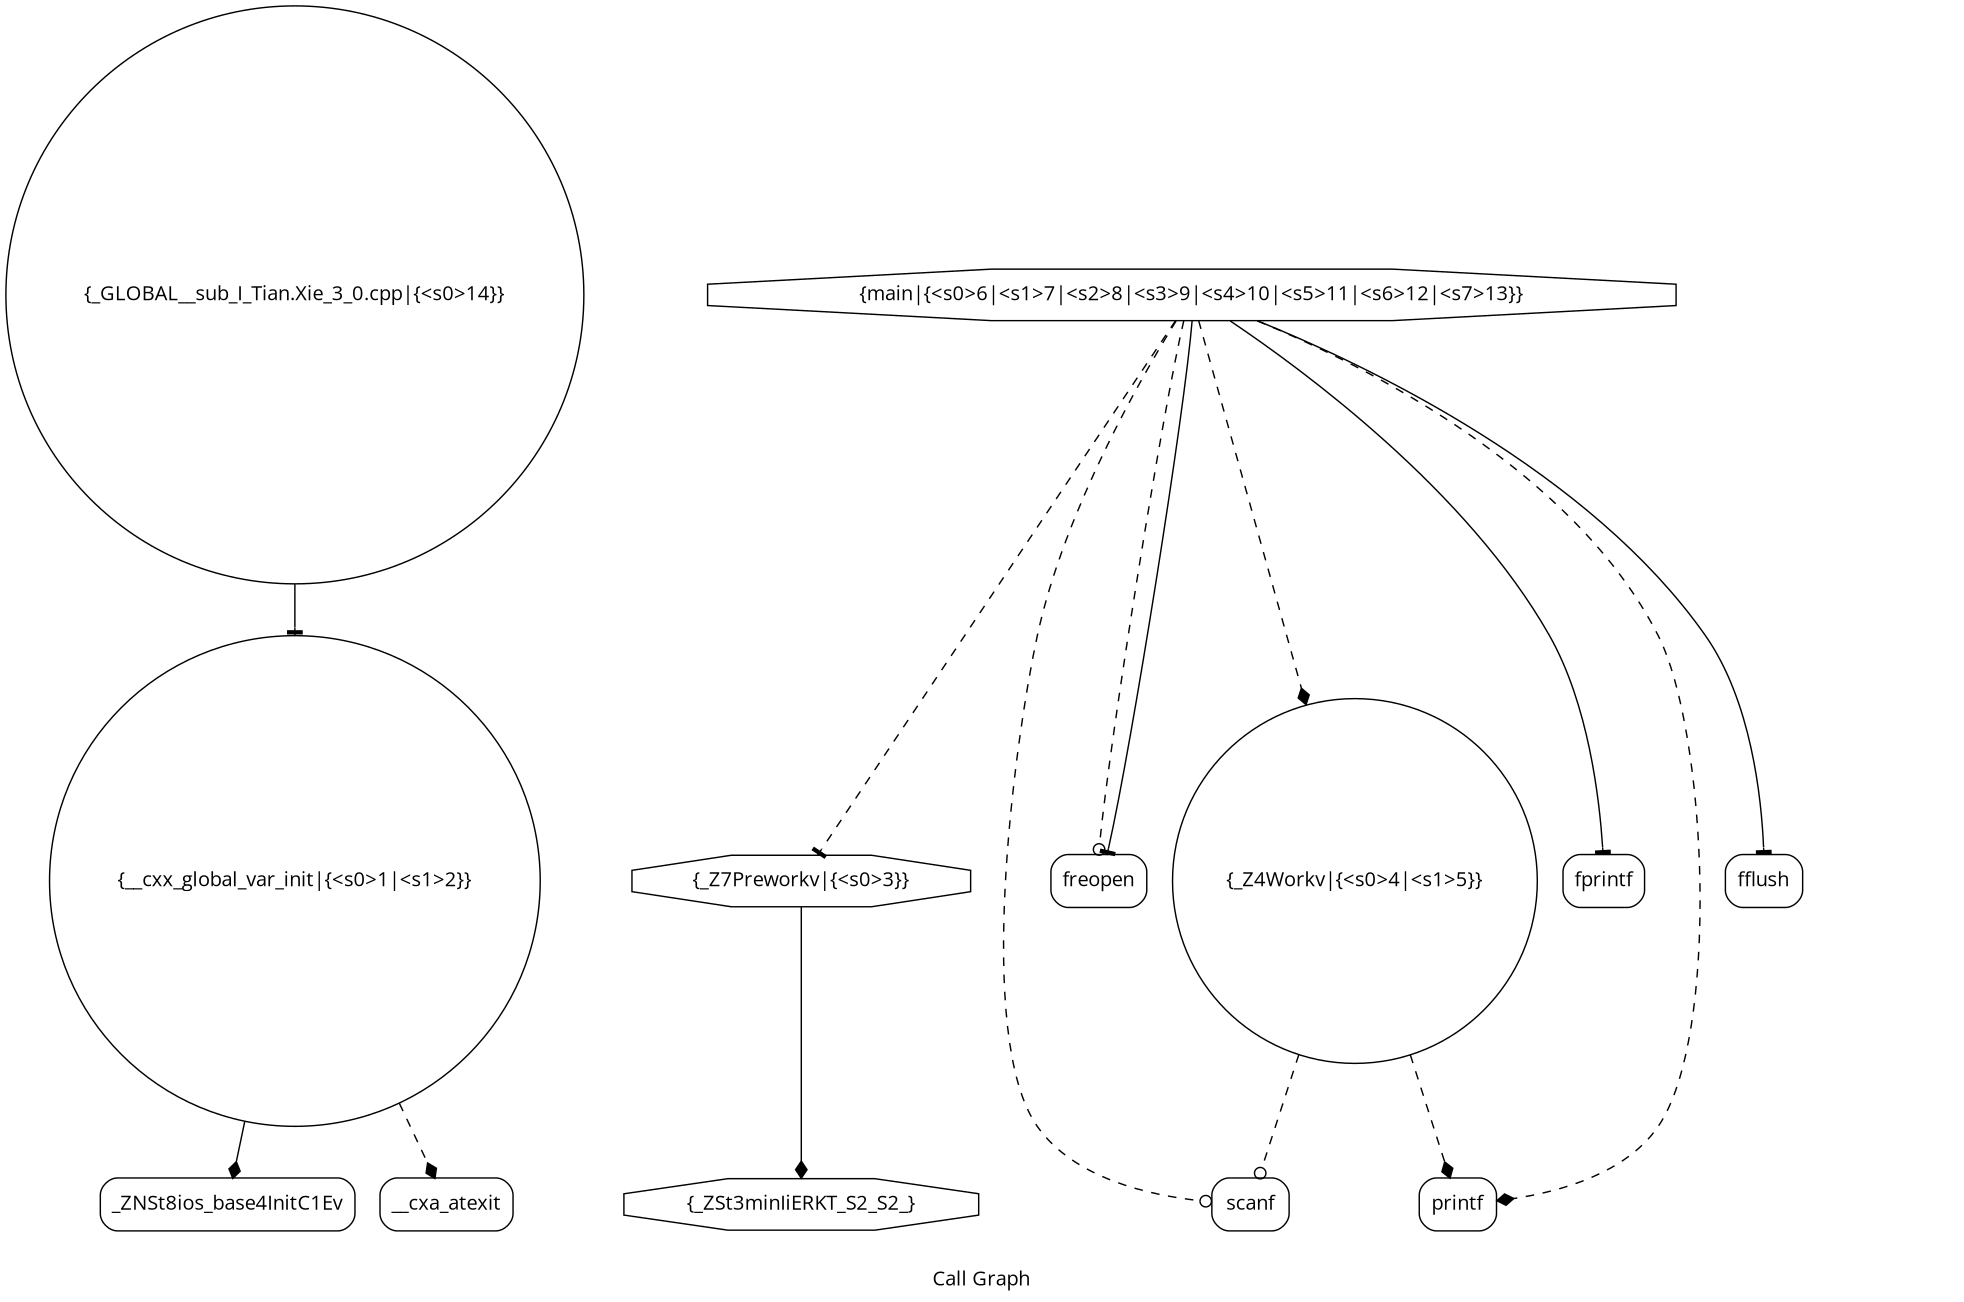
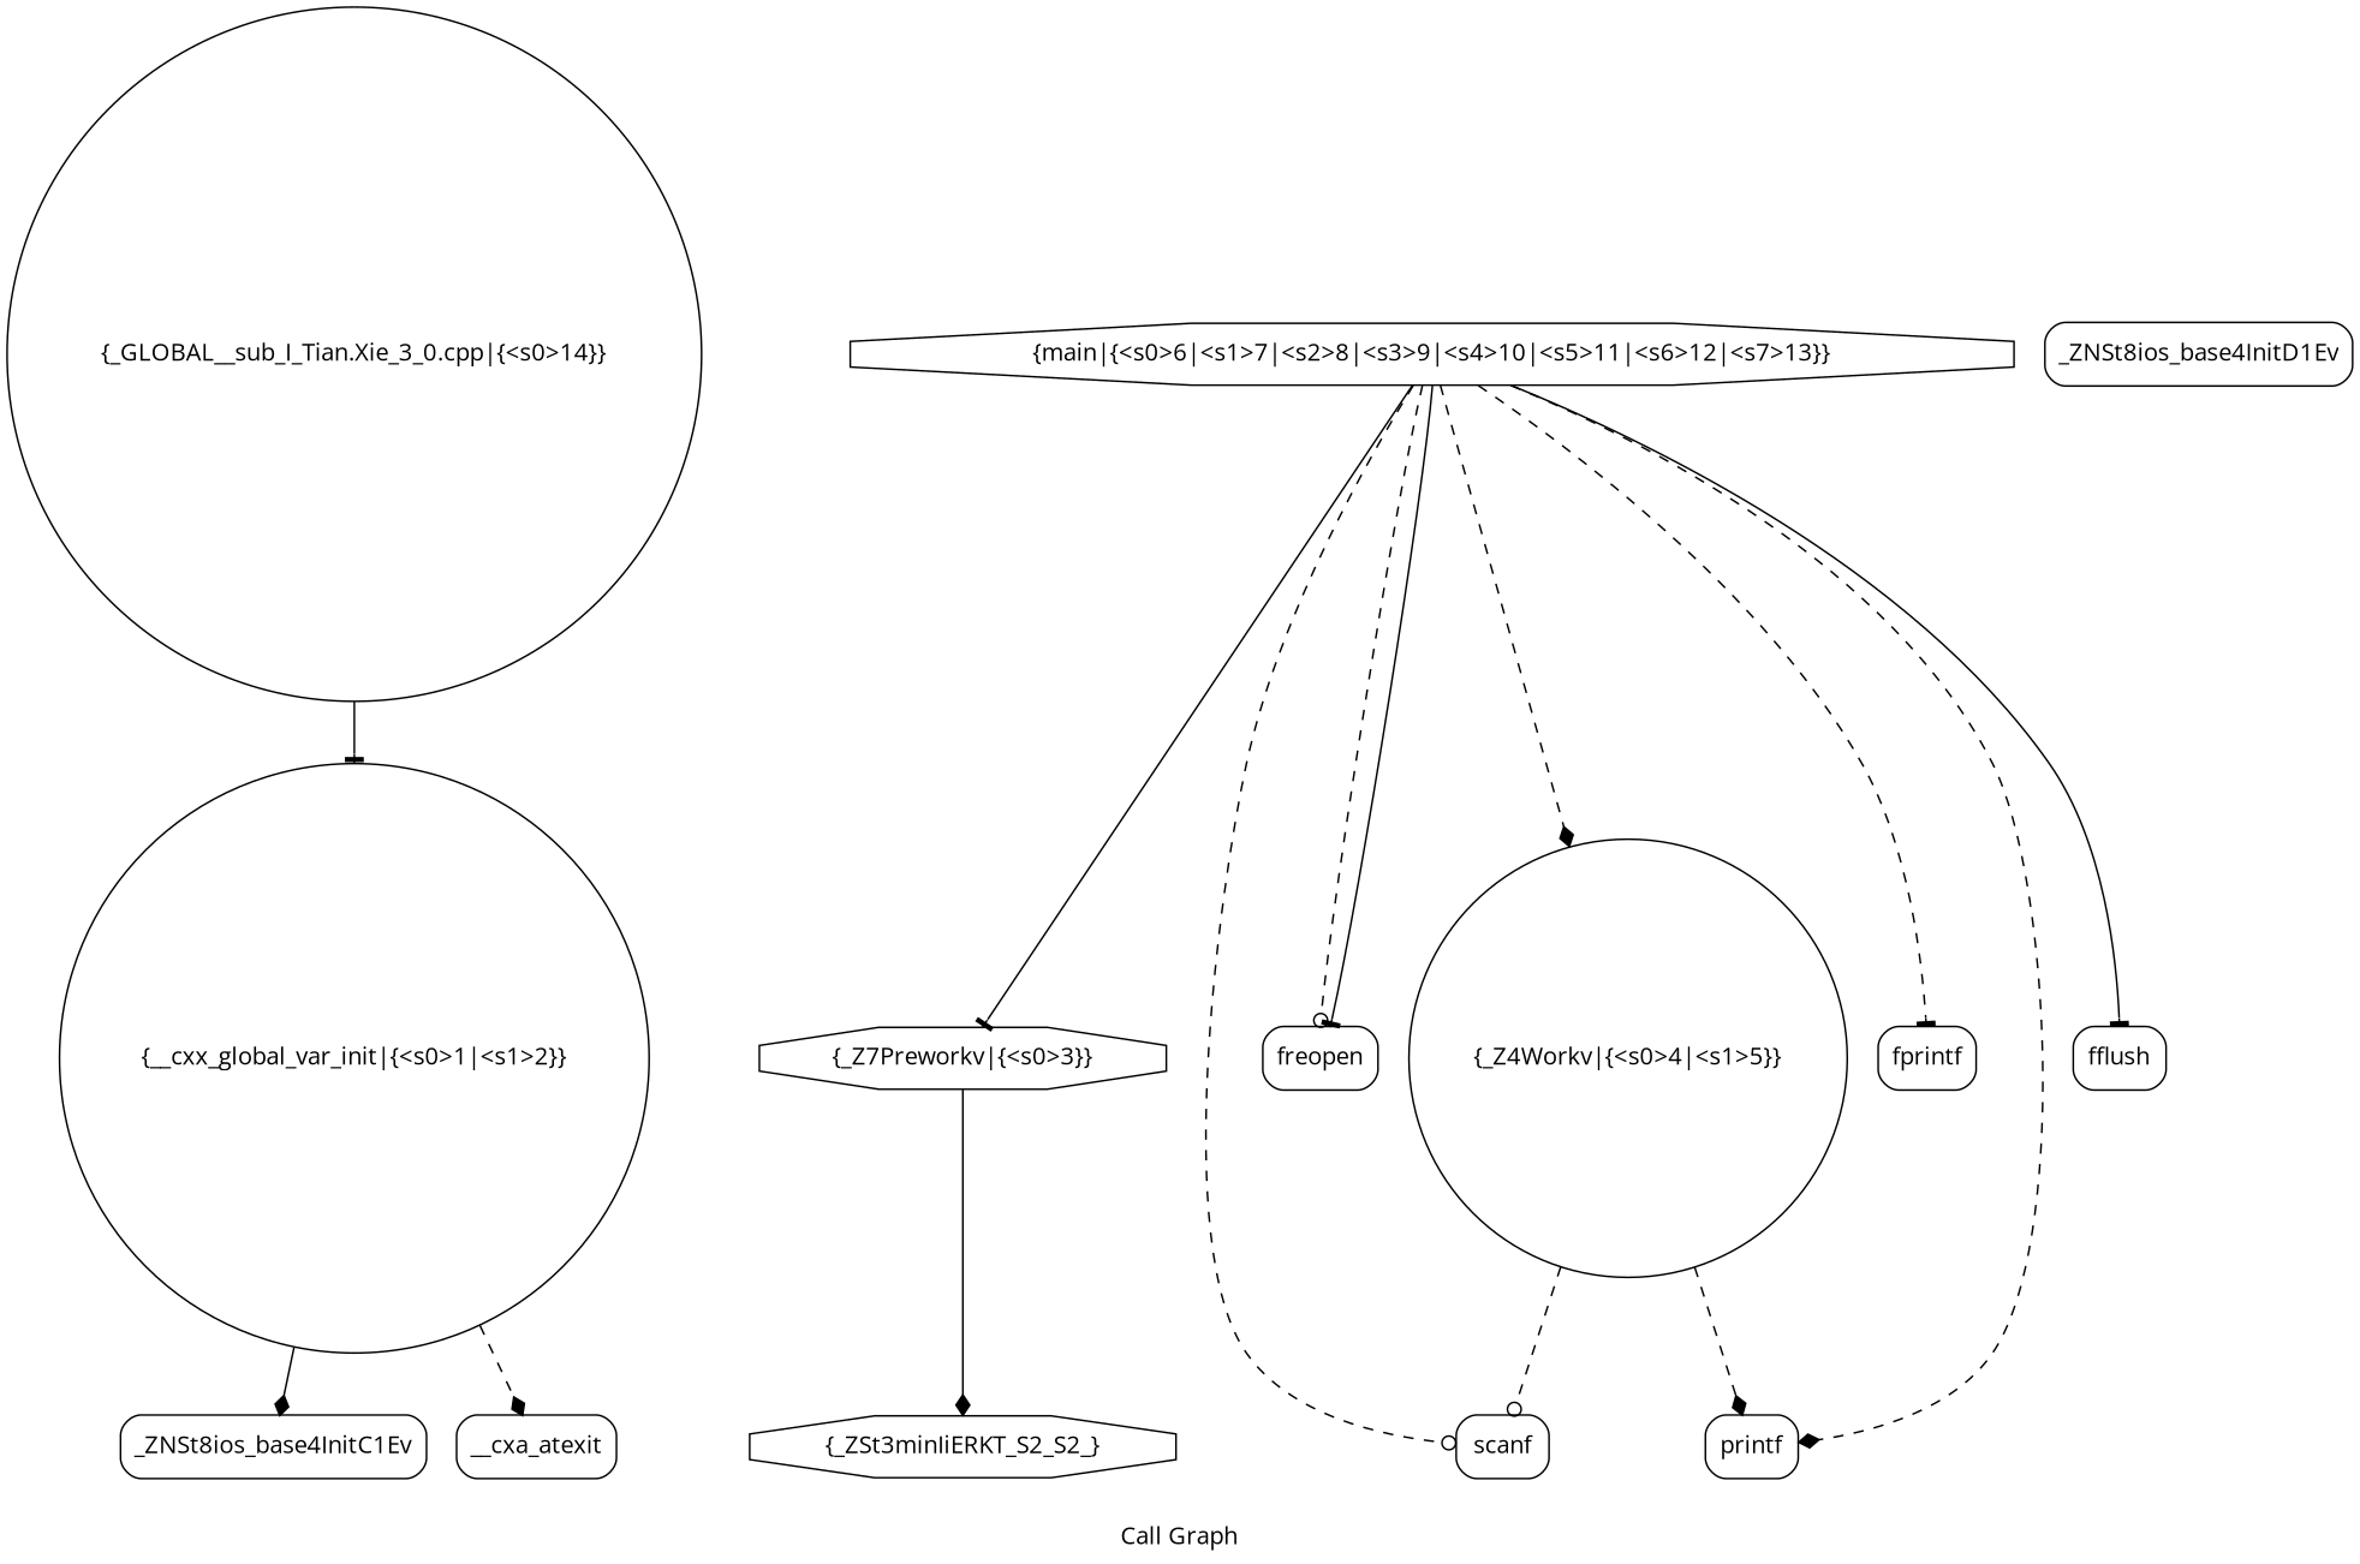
  digraph {
    fontname="Open Sans"
    label="Call Graph"
    node [fontname="Open Sans" shape=Mrecord]
    edge [arrowhead=diamond color=black fontname="Open Sans" style=dashed tailport=s0]
    n1 [label="{__cxx_global_var_init|{<s0>1|<s1>2}}" shape=circle]
    n2 [label="{_ZNSt8ios_base4InitC1Ev}"]
    n3 [label="{__cxa_atexit}"]
    n4 [label="{scanf}"]
+   n5 [label="{_ZNSt8ios_base4InitD1Ev}"]
    n6 [label="{main|{<s0>6|<s1>7|<s2>8|<s3>9|<s4>10|<s5>11|<s6>12|<s7>13}}" shape=octagon]
    n7 [label="{_Z7Preworkv|{<s0>3}}" shape=octagon]
    n8 [label="{freopen}"]
    n9 [label="{printf}"]
    n10 [label="{fprintf}"]
    n11 [label="{_Z4Workv|{<s0>4|<s1>5}}" shape=circle]
    n12 [label="{fflush}"]
    n13 [label="{_ZSt3minIiERKT_S2_S2_}" shape=octagon]
    n14 [label="{_GLOBAL__sub_I_Tian.Xie_3_0.cpp|{<s0>14}}" shape=circle]
    n1 -> n2 [style=solid]
    n1 -> n3 [tailport=s1]
    n6 -> n4 [arrowhead=odot tailport=s3]
-   n6 -> n7 [arrowhead=tee]
+   n6 -> n7 [arrowhead=tee style=solid]
    n6 -> n8 [arrowhead=odot tailport=s1]
    n6 -> n8 [arrowhead=tee style=solid tailport=s2]
    n6 -> n9 [tailport=s4]
-   n6 -> n10 [arrowhead=tee style=solid tailport=s5]
+   n6 -> n10 [arrowhead=tee tailport=s5]
    n6 -> n11 [tailport=s6]
    n6 -> n12 [arrowhead=tee style=solid tailport=s7]
    n7 -> n13 [style=solid]
    n11 -> n4 [arrowhead=odot]
    n11 -> n9 [tailport=s1]
    n14 -> n1 [arrowhead=tee style=solid]
  }
